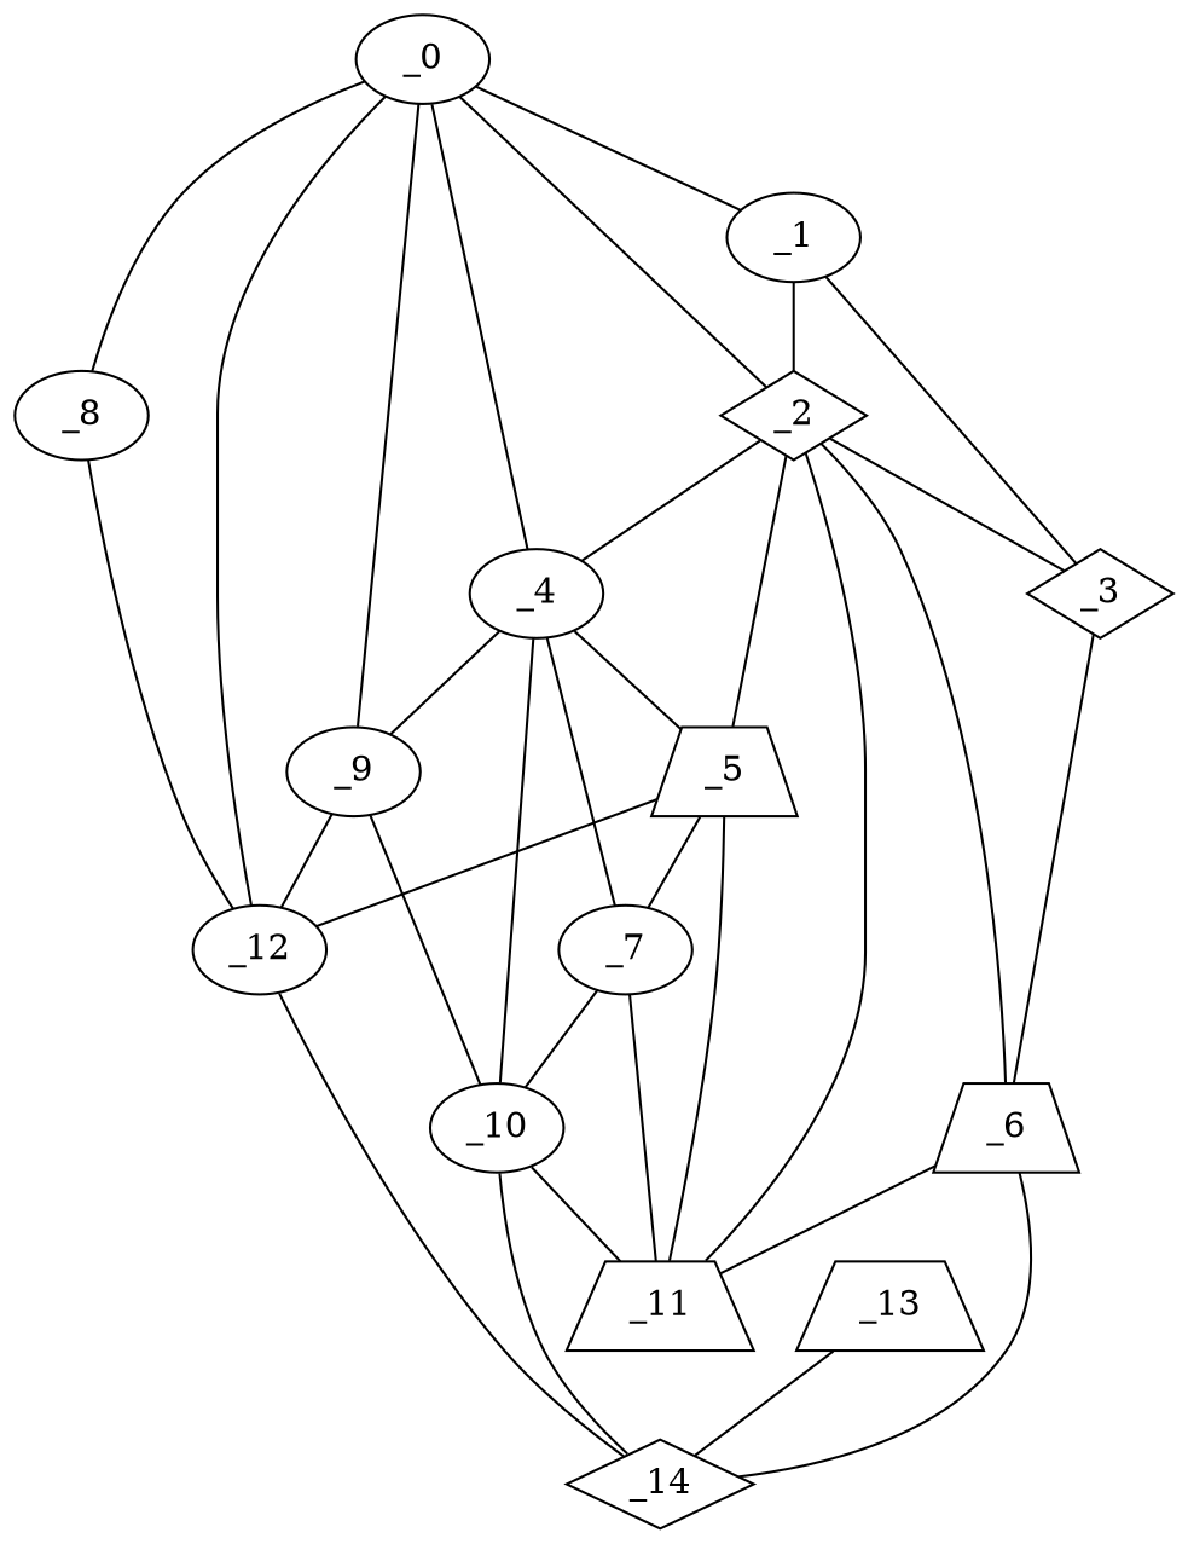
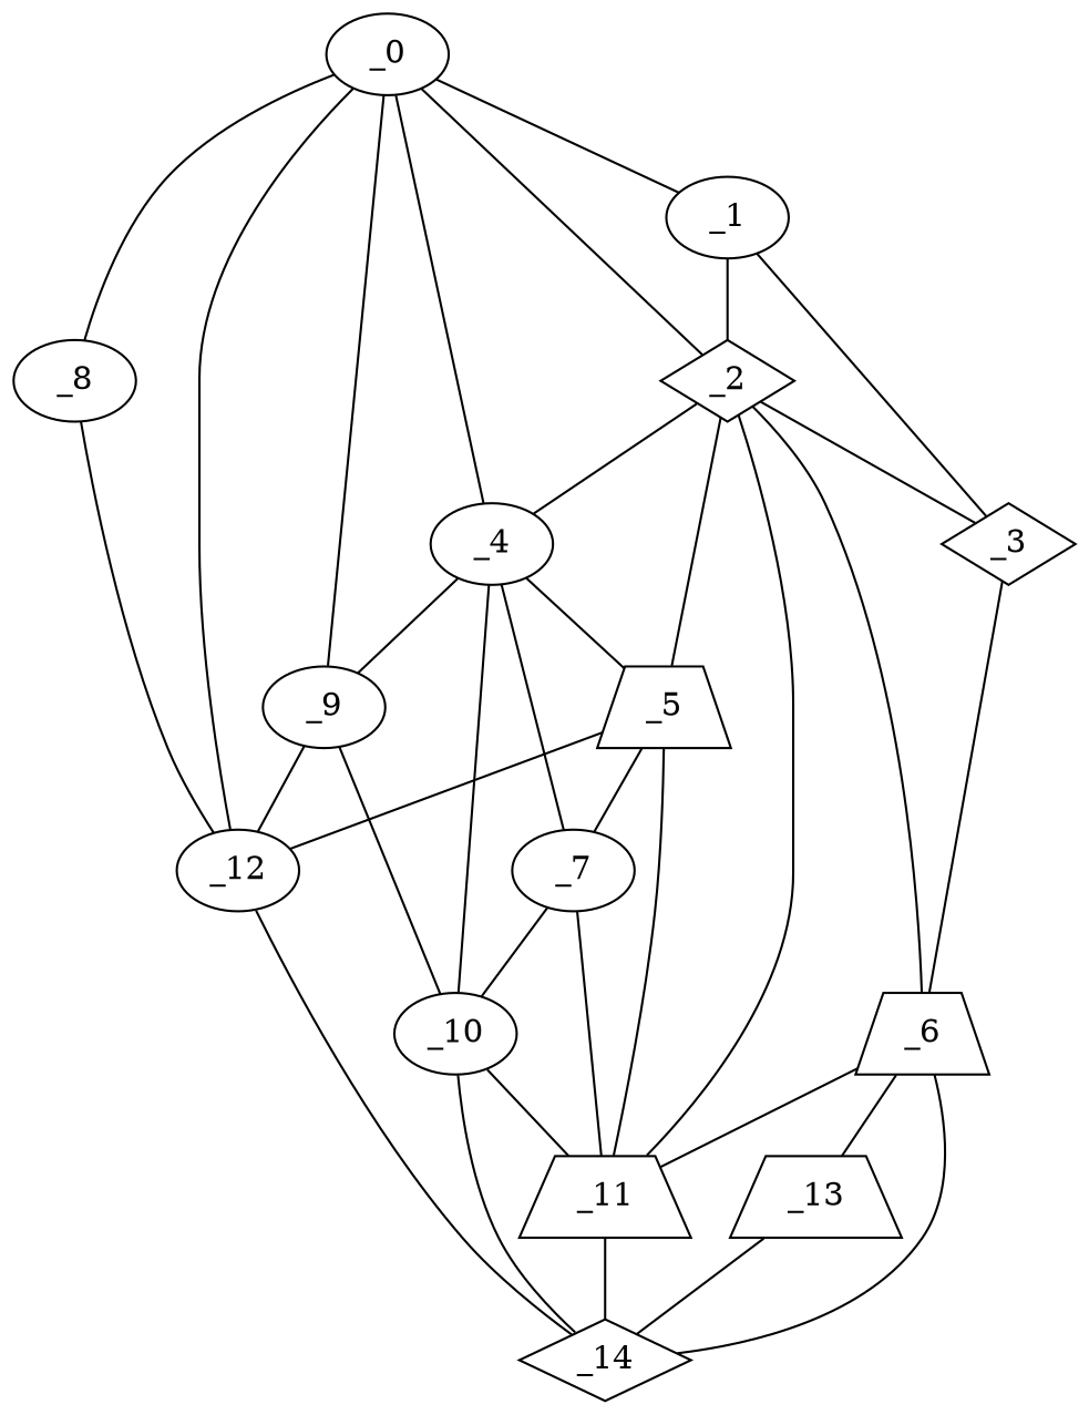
  graph {
    node [shape=ellipse x=81 y=118]
    edge [valence=2]
    _0 [x=45 y=7]
    _1 [x=55]
    _2 [shape=diamond x=62 y=103]
    _4 [x=68 y=78]
    _8 [y=6]
    _9 [y=60]
    _12 [x=86 y=52]
    _3 [shape=diamond x=65 y=121]
    _5 [shape=trapezium x=69 y=87]
    _6 [shape=trapezium x=72 y=120]
    _11 [shape=trapezium x=84 y=102]
    _7 [x=80 y=86]
    _10 [y=73]
    _14 [shape=diamond x=88 y=111]
    _13 [shape=trapezium x=86]
    _0 -- _1 [valence=1]
    _0 -- _2 [valence=1]
    _0 -- _4
    _0 -- _8 [valence=1]
    _0 -- _9
    _0 -- _12
    _1 -- _2 [valence=1]
    _1 -- _3 [valence=1]
    _2 -- _4
    _2 -- _3
    _2 -- _5
    _2 -- _6 [valence=1]
    _2 -- _11
    _4 -- _9
    _4 -- _5
    _4 -- _7
    _4 -- _10
    _8 -- _12 [valence=1]
    _9 -- _12
    _9 -- _10
    _12 -- _14 [valence=1]
    _3 -- _6 [valence=1]
    _5 -- _12
    _5 -- _11
    _5 -- _7
    _6 -- _11 [valence=1]
    _6 -- _14 [valence=1]
+   _6 -- _13 [valence=1]
+   _11 -- _14 [valence=1]
    _7 -- _11
    _7 -- _10
    _10 -- _11
    _10 -- _14
    _13 -- _14 [valence=1]
  }
